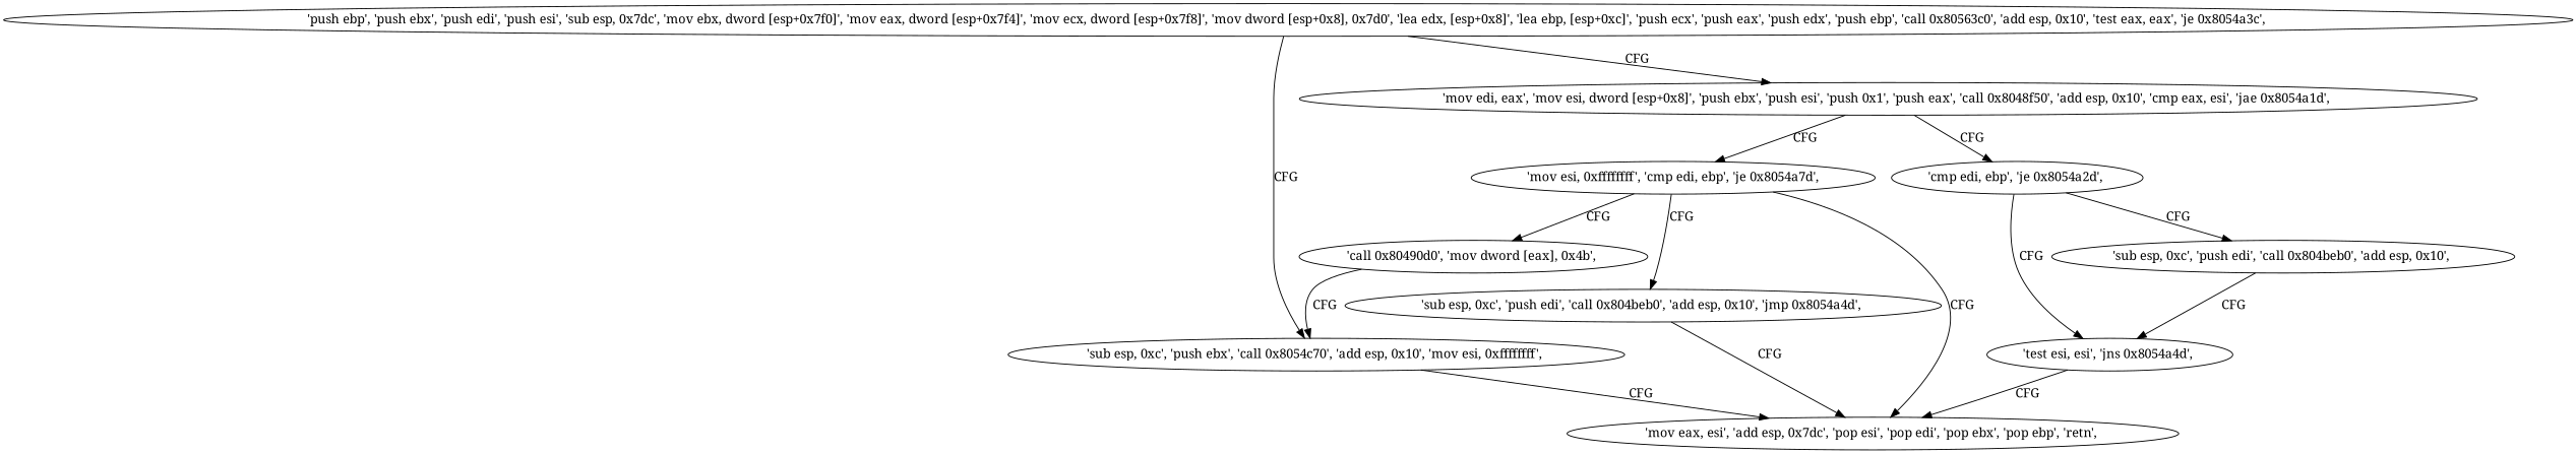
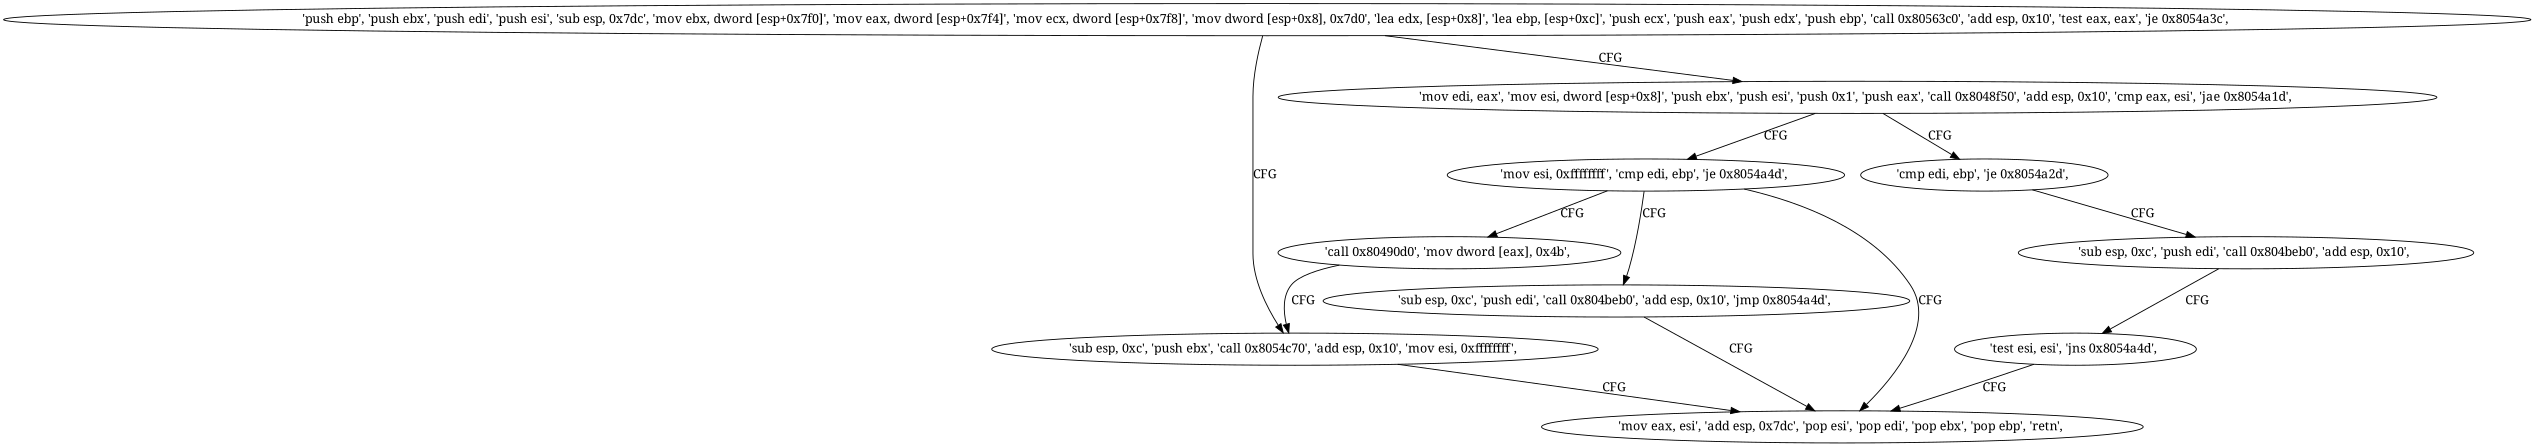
  digraph {
    fontname="Noto Serif"
    node [fontname="Noto Serif"]
    edge [fontname="Noto Serif"]
    n1 [label="'push ebp', 'push ebx', 'push edi', 'push esi', 'sub esp, 0x7dc', 'mov ebx, dword [esp+0x7f0]', 'mov eax, dword [esp+0x7f4]', 'mov ecx, dword [esp+0x7f8]', 'mov dword [esp+0x8], 0x7d0', 'lea edx, [esp+0x8]', 'lea ebp, [esp+0xc]', 'push ecx', 'push eax', 'push edx', 'push ebp', 'call 0x80563c0', 'add esp, 0x10', 'test eax, eax', 'je 0x8054a3c', "]
    n2 [label="'sub esp, 0xc', 'push ebx', 'call 0x8054c70', 'add esp, 0x10', 'mov esi, 0xffffffff', "]
    n3 [label="'mov edi, eax', 'mov esi, dword [esp+0x8]', 'push ebx', 'push esi', 'push 0x1', 'push eax', 'call 0x8048f50', 'add esp, 0x10', 'cmp eax, esi', 'jae 0x8054a1d', "]
    n4 [label="'mov eax, esi', 'add esp, 0x7dc', 'pop esi', 'pop edi', 'pop ebx', 'pop ebp', 'retn', "]
    n5 [label="'cmp edi, ebp', 'je 0x8054a2d', "]
-   n6 [label="'mov esi, 0xffffffff', 'cmp edi, ebp', 'je 0x8054a7d',"]
+   n6 [label="'mov esi, 0xffffffff', 'cmp edi, ebp', 'je 0x8054a4d', "]
    n7 [label="'test esi, esi', 'jns 0x8054a4d', "]
    n8 [label="'sub esp, 0xc', 'push edi', 'call 0x804beb0', 'add esp, 0x10', "]
    n9 [label="'sub esp, 0xc', 'push edi', 'call 0x804beb0', 'add esp, 0x10', 'jmp 0x8054a4d', "]
    n10 [label="'call 0x80490d0', 'mov dword [eax], 0x4b', "]
    n1 -> n2 [label=CFG]
    n1 -> n3 [label=CFG]
    n2 -> n4 [label=CFG]
    n3 -> n5 [label=CFG]
    n3 -> n6 [label=CFG]
-   n5 -> n7 [label=CFG]
    n5 -> n8 [label=CFG]
    n6 -> n4 [label=CFG]
    n6 -> n9 [label=CFG]
    n6 -> n10 [label=CFG]
    n7 -> n4 [label=CFG]
    n8 -> n7 [label=CFG]
    n9 -> n4 [label=CFG]
    n10 -> n2 [label=CFG]
  }
